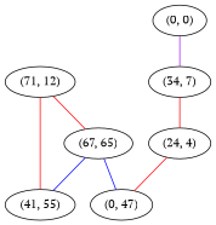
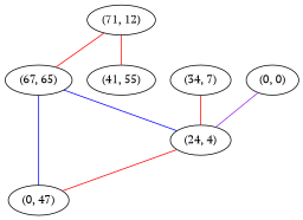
  graph {
    fontname="PT Serif"
    node [fontname="PT Serif"]
    edge [color=red fontname="PT Serif" weight=1]
    n1 [label="(24, 4)"]
    "(34, 7)"
    n3 [label="(0, 47)"]
    "(0, 0)"
    "(71, 12)"
    "(67, 65)"
    "(41, 55)"
    n1 -- n3
    "(34, 7)" -- n1
-   "(0, 0)" -- "(34, 7)" [color=purple weight=4]
+   "(0, 0)" -- n1 [color=purple weight=4]
    "(71, 12)" -- "(67, 65)"
    "(71, 12)" -- "(41, 55)" [weight=3]
    "(67, 65)" -- n3 [color=blue weight=3]
-   "(67, 65)" -- "(41, 55)" [color=blue weight=3]
+   "(67, 65)" -- n1 [color=blue weight=3]
  }
